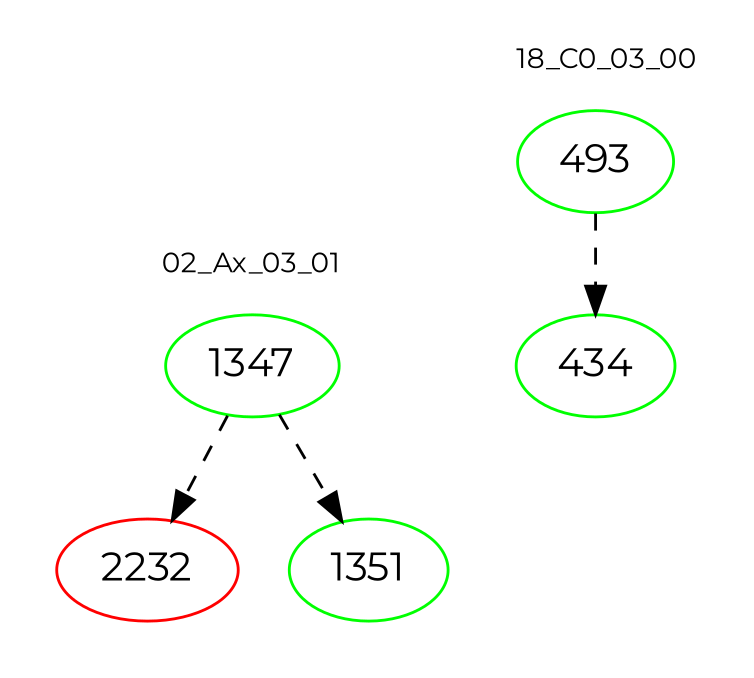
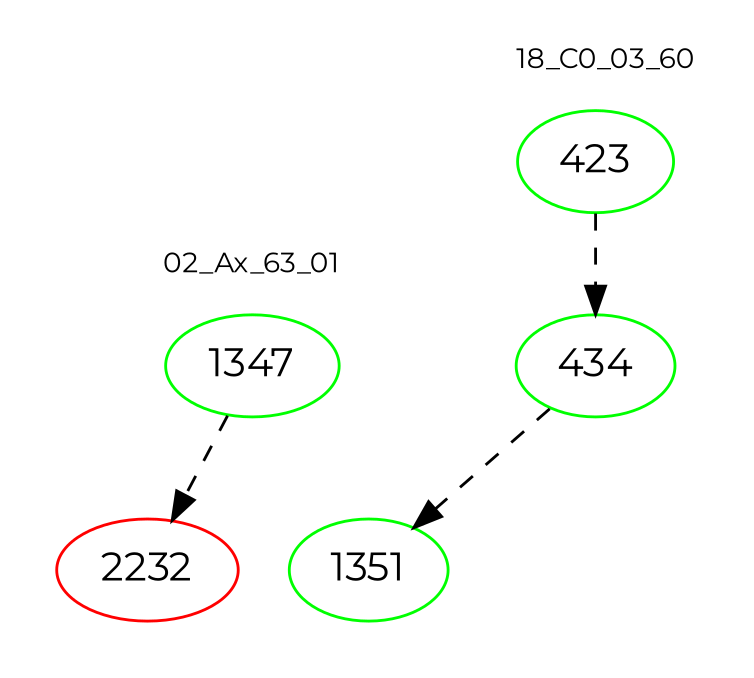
  digraph {
    fontname=Montserrat
    node [color=green fontname=Montserrat]
    edge [color=black fontname=Montserrat style=dashed]
    n1 [label=1347]
    n2 [label=1351]
    n3 [color=red label=2232]
-   n4 [label=493]
+   n4 [label=423]
    n5 [label=434]
    subgraph cluster_1 {
      color=white
      fontsize=10
-     label="02_Ax_03_01"
+     label="02_Ax_63_01"
      n1
      n2
      n3
    }
    subgraph cluster_2 {
      color=white
      fontsize=10
-     label="18_C0_03_00"
+     label="18_C0_03_60"
      n4
      n5
    }
-   n1 -> n2
+   n5 -> n2
    n1 -> n3
    n4 -> n5
  }
